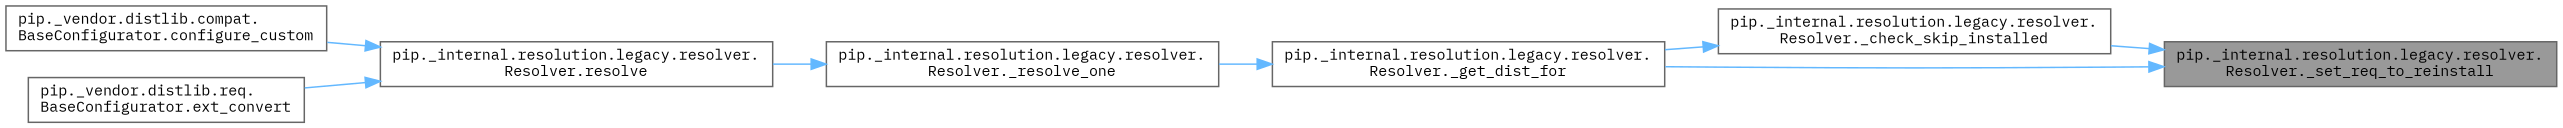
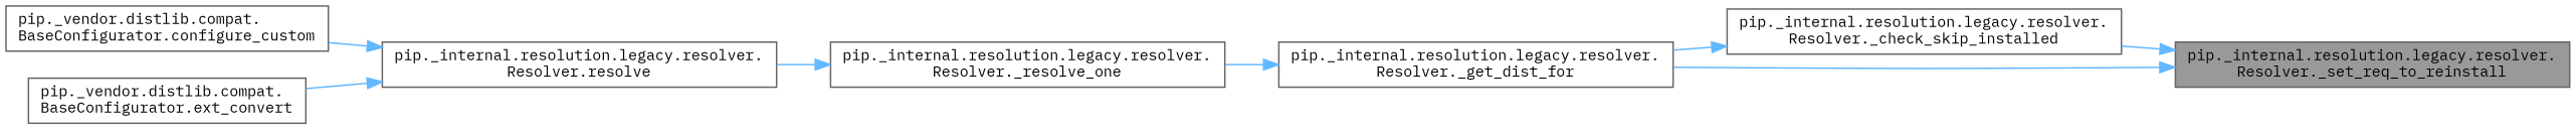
  digraph {
    rankdir=RL
    fontname="IBM Plex Mono"
    node [color=grey40 fillcolor=white fontname="IBM Plex Mono" fontsize=10 shape=box style=filled]
    edge [color=steelblue1 dir=back fontname="IBM Plex Mono" fontsize=10 labelfontname=Helvetica labelfontsize=10 style=solid]
    n1 [color=gray40 fillcolor=grey60 fontcolor=black height=0.2 label="pip._internal.resolution.legacy.resolver.\lResolver._set_req_to_reinstall" width=0.4]
    n2 [height=0.2 label="pip._internal.resolution.legacy.resolver.\lResolver._check_skip_installed" width=0.4]
    n3 [height=0.2 label="pip._internal.resolution.legacy.resolver.\lResolver._get_dist_for" width=0.4]
    n4 [height=0.2 label="pip._internal.resolution.legacy.resolver.\lResolver._resolve_one" width=0.4]
    n5 [height=0.2 label="pip._internal.resolution.legacy.resolver.\lResolver.resolve" width=0.4]
    n6 [height=0.2 label="pip._vendor.distlib.compat.\lBaseConfigurator.configure_custom" width=0.4]
-   n7 [height=0.2 label="pip._vendor.distlib.req.\lBaseConfigurator.ext_convert" width=0.4]
+   n7 [height=0.2 label="pip._vendor.distlib.compat.\lBaseConfigurator.ext_convert" width=0.4]
    n1 -> n2
    n1 -> n3
    n2 -> n3
    n3 -> n4
    n4 -> n5
    n5 -> n6
    n5 -> n7
  }
